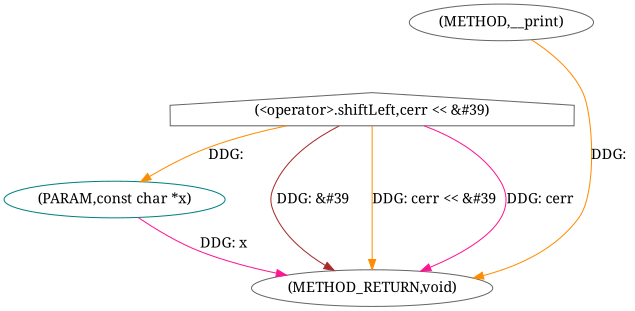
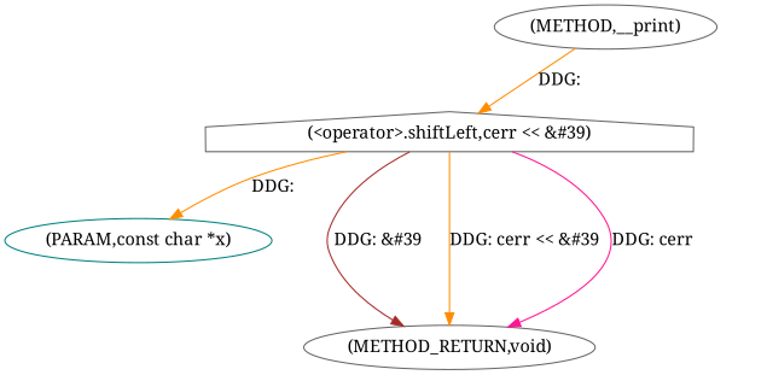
  digraph {
    fontname="Noto Serif"
    node [color=gray40 fontname="Noto Serif" shape=ellipse]
    edge [color=darkorange fontname="Noto Serif"]
    n1 [label="(METHOD,__print)"]
    n2 [label="(<operator>.shiftLeft,cerr << &#39)" shape=house]
    n3 [color=teal label="(PARAM,const char *x)"]
    n4 [label="(METHOD_RETURN,void)"]
-   n1 -> n4 [label="DDG: "]
+   n1 -> n2 [label="DDG: "]
    n2 -> n3 [label="DDG: "]
    n2 -> n4 [color=brown label="DDG: &#39"]
    n2 -> n4 [label="DDG: cerr << &#39"]
    n2 -> n4 [color=deeppink label="DDG: cerr"]
-   n3 -> n4 [color=deeppink label="DDG: x"]
  }
